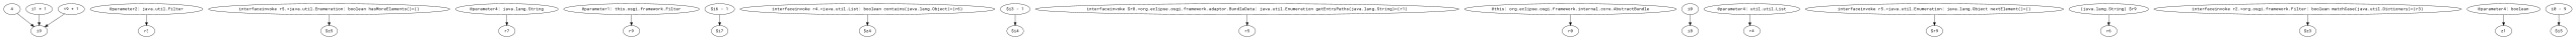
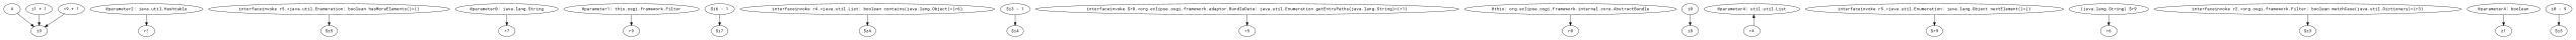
  digraph {
    fontname="Roboto Mono"
    node [fontname="Roboto Mono"]
    edge [fontname="Roboto Mono"]
    n1 [label=4]
    n2 [label=i9]
-   n3 [label="@parameter2: java.util.Filter"]
+   n3 [label="@parameter2: java.util.Hashtable"]
    n4 [label=r3]
    n5 [label="interfaceinvoke r5.<java.util.Enumeration: boolean hasMoreElements()>()"]
    n6 [label="$z5"]
-   n7 [label="@parameter4: java.lang.String"]
+   n7 [label="@parameter0: java.lang.String"]
    n8 [label=r7]
    n9 [label="@parameter1: this.osgi.framework.Filter"]
    n10 [label=r9]
    n11 [label="$i6 - 1"]
    n12 [label="$i7"]
    n13 [label="interfaceinvoke r4.<java.util.List: boolean contains(java.lang.Object)>(r6)"]
    n14 [label="$z4"]
    n15 [label="$i3 - 1"]
    n16 [label="$i4"]
    n17 [label="interfaceinvoke $r8.<org.eclipse.osgi.framework.adaptor.BundleData: java.util.Enumeration getEntryPaths(java.lang.String)>(r1)"]
    n18 [label=r5]
    n19 [label="@this: org.eclipse.osgi.framework.internal.core.AbstractBundle"]
    n20 [label=r0]
    n21 [label=i0]
    n22 [label=i8]
    n23 [label="@parameter4: util.util.List"]
    n24 [label=r4]
    n25 [label="interfaceinvoke r5.<java.util.Enumeration: java.lang.Object nextElement()>()"]
    n26 [label="$r9"]
    n27 [label="(java.lang.String) $r9"]
    n28 [label=r6]
    n29 [label="interfaceinvoke r2.<org.osgi.framework.Filter: boolean matchCase(java.util.Dictionary)>(r3)"]
    n30 [label="$z3"]
    n31 [label="i1 + 1"]
    n32 [label="@parameter4: boolean"]
    n33 [label=z1]
    n34 [label="i0 - 9"]
    n35 [label="$i5"]
    n36 [label="i9 + 1"]
    n1 -> n2
    n3 -> n4
    n5 -> n6
    n7 -> n8
    n9 -> n10
    n11 -> n12
    n13 -> n14
    n15 -> n16
    n17 -> n18
    n19 -> n20
    n21 -> n22
-   n23 -> n24
+   n24 -> n23
    n25 -> n26
    n27 -> n28
    n29 -> n30
    n31 -> n2
    n32 -> n33
    n34 -> n35
    n36 -> n2
  }
